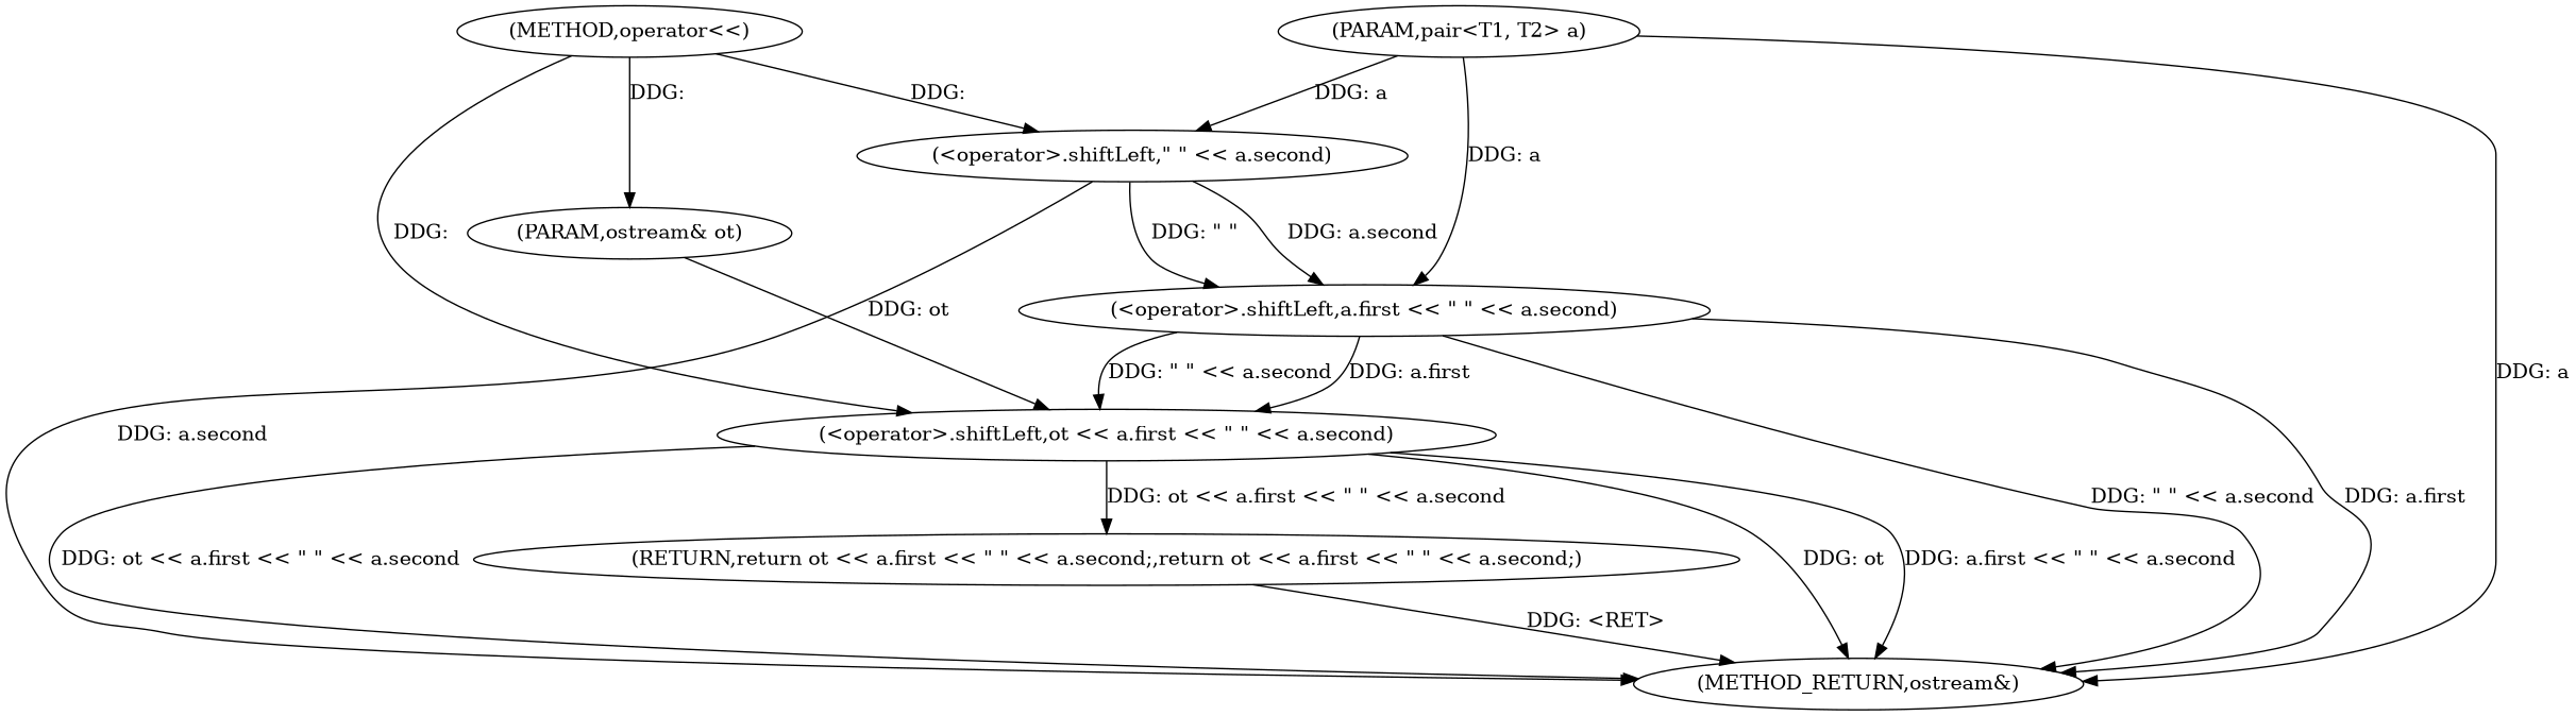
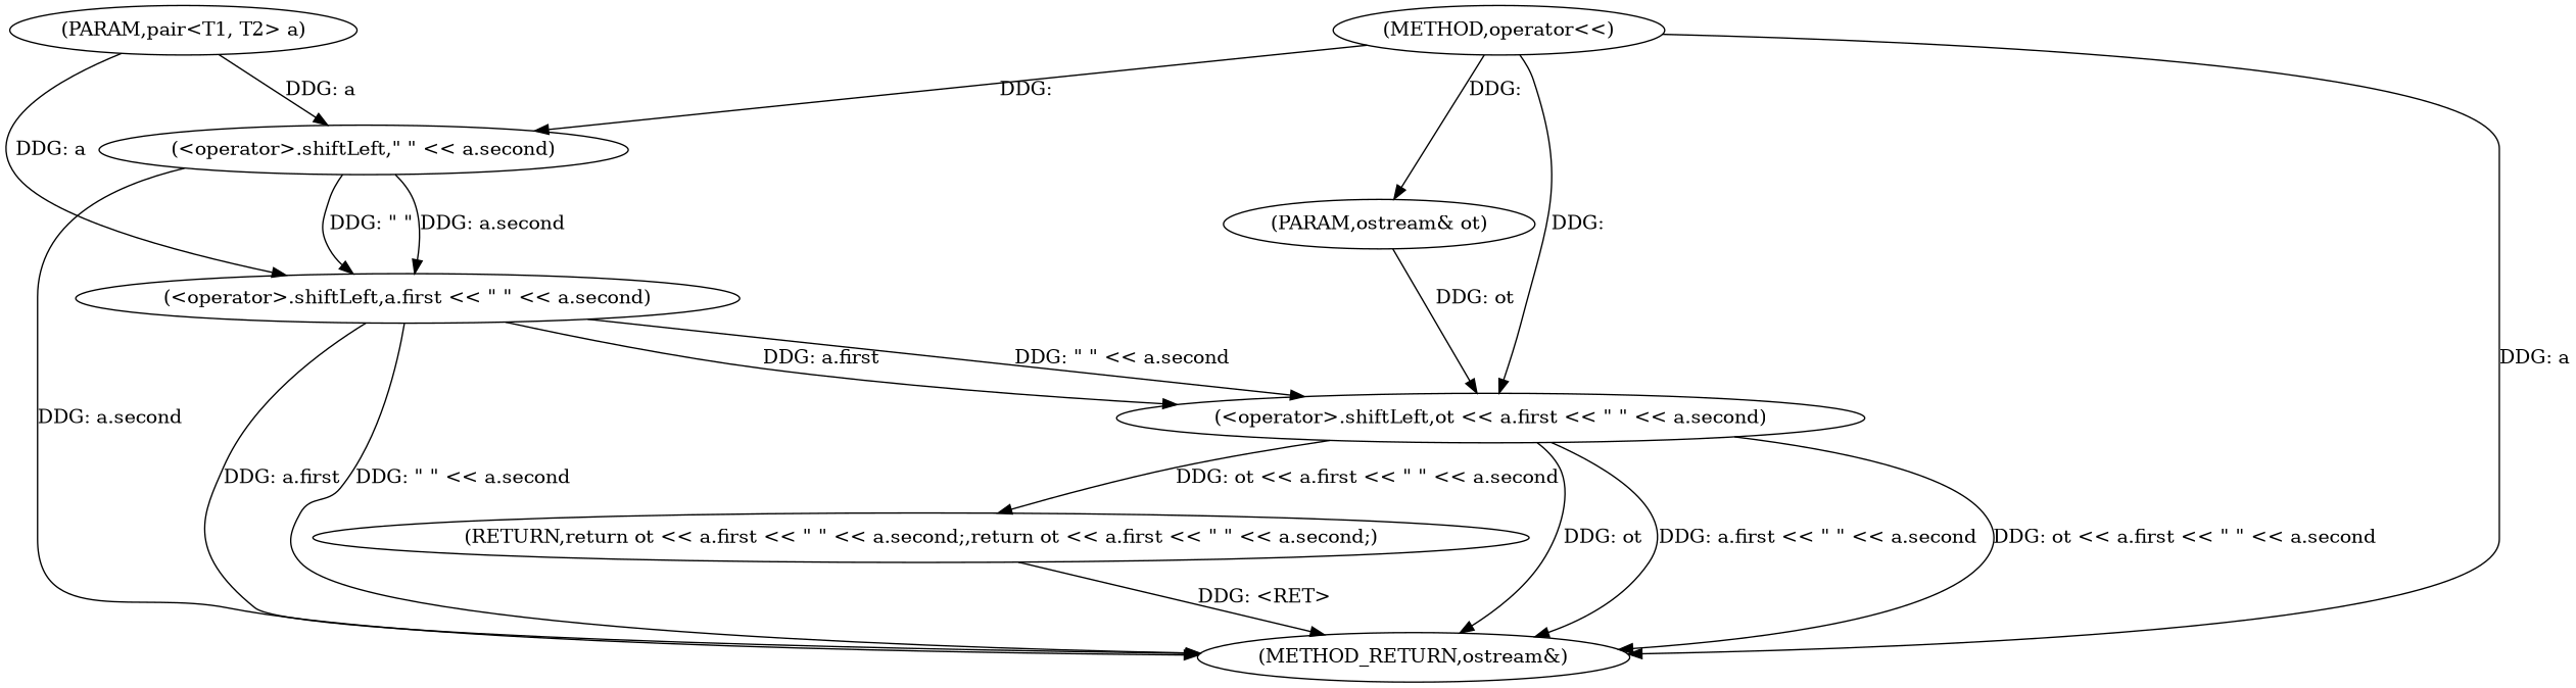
  digraph {
    n1 [label="(METHOD,operator<<)"]
    n2 [label="(PARAM,ostream& ot)"]
    n3 [label="(<operator>.shiftLeft,ot << a.first << \" \" << a.second)"]
    n4 [label="(<operator>.shiftLeft,\" \" << a.second)"]
    n5 [label="(PARAM,pair<T1, T2> a)"]
    n6 [label="(METHOD_RETURN,ostream&)"]
    n7 [label="(<operator>.shiftLeft,a.first << \" \" << a.second)"]
    n8 [label="(RETURN,return ot << a.first << \" \" << a.second;,return ot << a.first << \" \" << a.second;)"]
    n1 -> n2 [label="DDG: "]
    n1 -> n3 [label="DDG: "]
    n1 -> n4 [label="DDG: "]
    n2 -> n3 [label="DDG: ot"]
    n3 -> n6 [label="DDG: ot"]
    n3 -> n6 [label="DDG: a.first << \" \" << a.second"]
    n3 -> n6 [label="DDG: ot << a.first << \" \" << a.second"]
    n3 -> n8 [label="DDG: ot << a.first << \" \" << a.second"]
    n4 -> n6 [label="DDG: a.second"]
    n4 -> n7 [label="DDG: \" \""]
    n4 -> n7 [label="DDG: a.second"]
    n5 -> n4 [label="DDG: a"]
-   n5 -> n6 [label="DDG: a"]
+   n1 -> n6 [label="DDG: a"]
    n5 -> n7 [label="DDG: a"]
    n7 -> n3 [label="DDG: \" \" << a.second"]
    n7 -> n3 [label="DDG: a.first"]
    n7 -> n6 [label="DDG: a.first"]
    n7 -> n6 [label="DDG: \" \" << a.second"]
    n8 -> n6 [label="DDG: <RET>"]
  }
